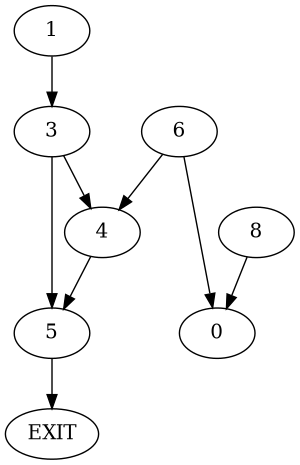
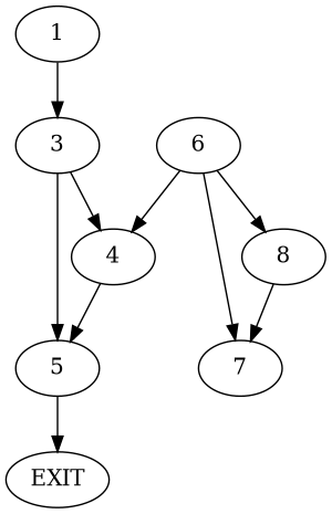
  digraph {
    1
    3
    n3 [label=EXIT]
    4
    5
    6
-   7 [label=0]
+   7
    8
    1 -> 3
    3 -> 4
    3 -> 5
    4 -> 5
    5 -> n3
    6 -> 4
    6 -> 7
+   6 -> 8
    8 -> 7
  }
